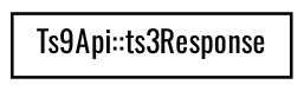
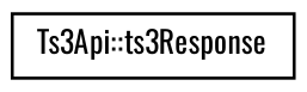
  digraph {
    rankdir=LR
    fontname=Oswald
-   n1 [color=black fillcolor=white fontname=Oswald fontsize=10 height=0.2 label="Ts9Api::ts3Response" shape=record style=filled width=0.4]
+   n1 [color=black fillcolor=white fontname=Oswald fontsize=10 height=0.2 label="Ts3Api::ts3Response" shape=record style=filled width=0.4]
  }
